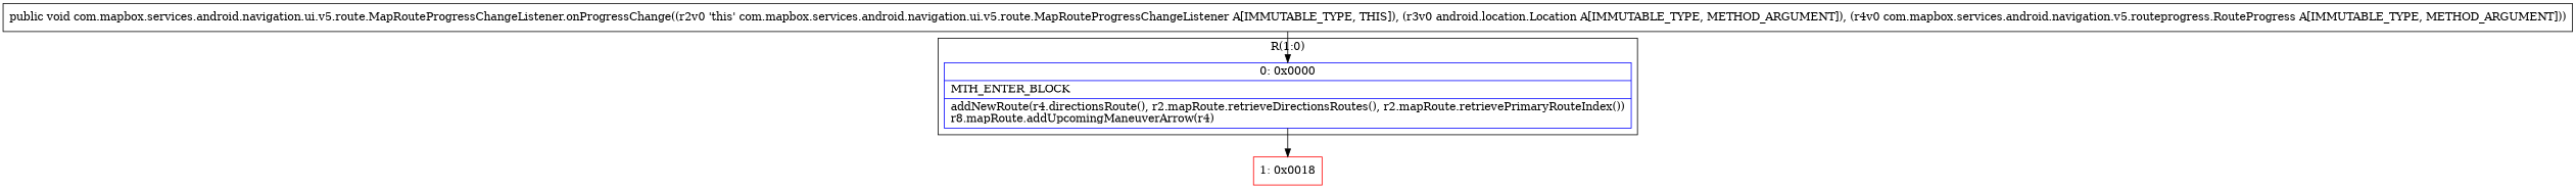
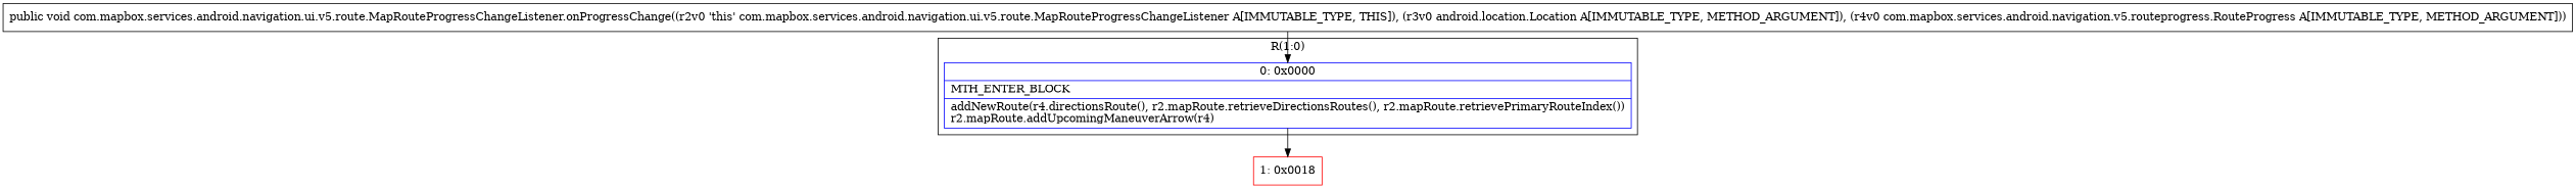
  digraph {
    node [shape=record]
-   n1 [color=blue label="{0\:\ 0x0000|MTH_ENTER_BLOCK\l|addNewRoute(r4.directionsRoute(), r2.mapRoute.retrieveDirectionsRoutes(), r2.mapRoute.retrievePrimaryRouteIndex())\lr8.mapRoute.addUpcomingManeuverArrow(r4)\l}"]
+   n1 [color=blue label="{0\:\ 0x0000|MTH_ENTER_BLOCK\l|addNewRoute(r4.directionsRoute(), r2.mapRoute.retrieveDirectionsRoutes(), r2.mapRoute.retrievePrimaryRouteIndex())\lr2.mapRoute.addUpcomingManeuverArrow(r4)\l}"]
    n2 [color=red label="{1\:\ 0x0018}"]
    n3 [label="{public void com.mapbox.services.android.navigation.ui.v5.route.MapRouteProgressChangeListener.onProgressChange((r2v0 'this' com.mapbox.services.android.navigation.ui.v5.route.MapRouteProgressChangeListener A[IMMUTABLE_TYPE, THIS]), (r3v0 android.location.Location A[IMMUTABLE_TYPE, METHOD_ARGUMENT]), (r4v0 com.mapbox.services.android.navigation.v5.routeprogress.RouteProgress A[IMMUTABLE_TYPE, METHOD_ARGUMENT])) }"]
    subgraph cluster_1 {
      label="R(1:0)"
      n1
    }
    n1 -> n2
    n3 -> n1
  }
